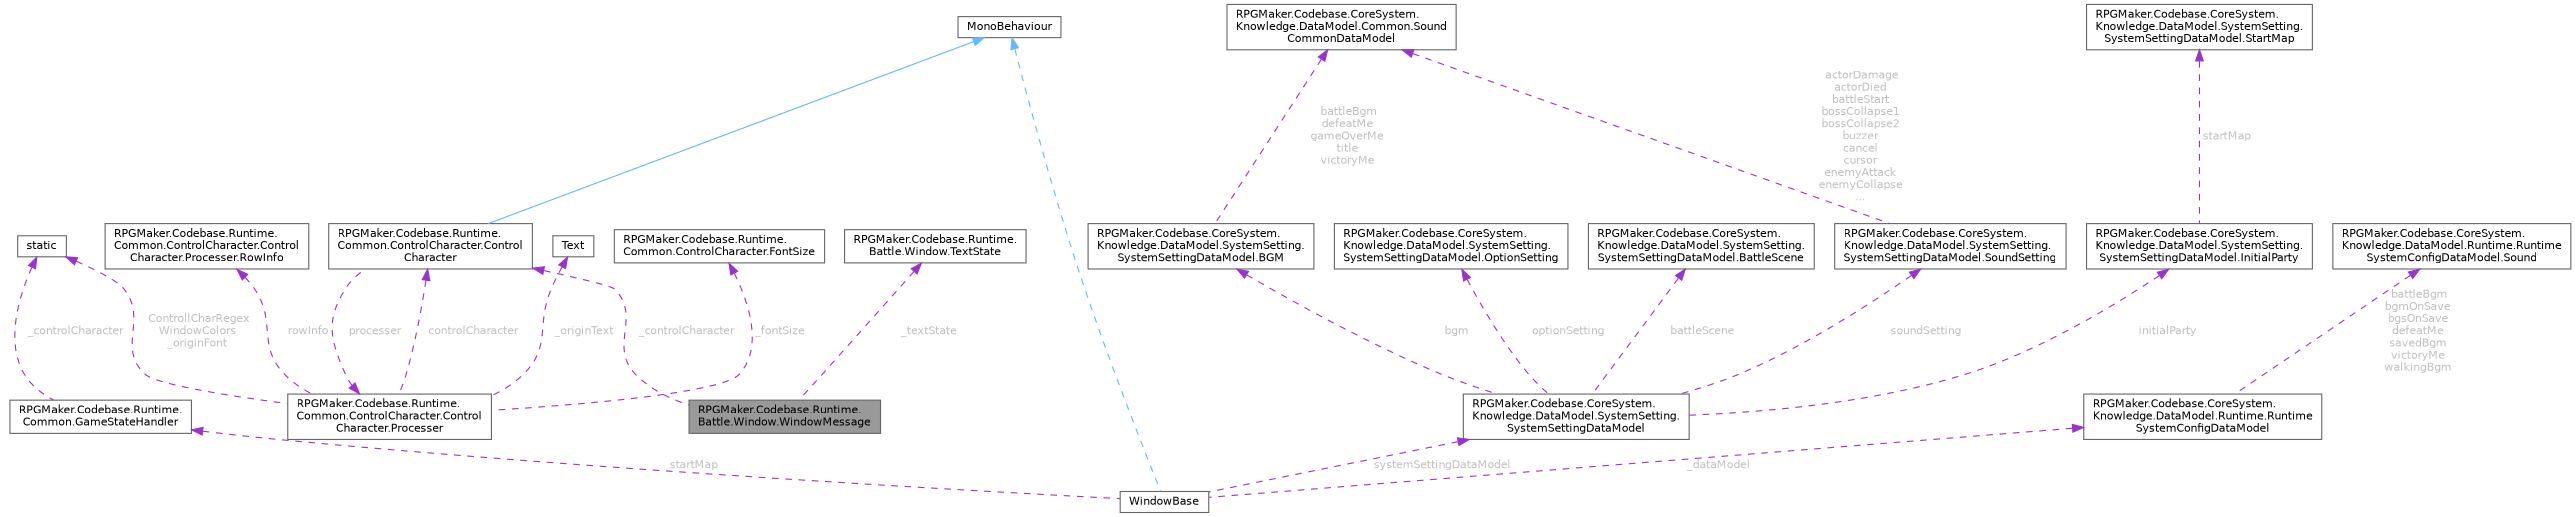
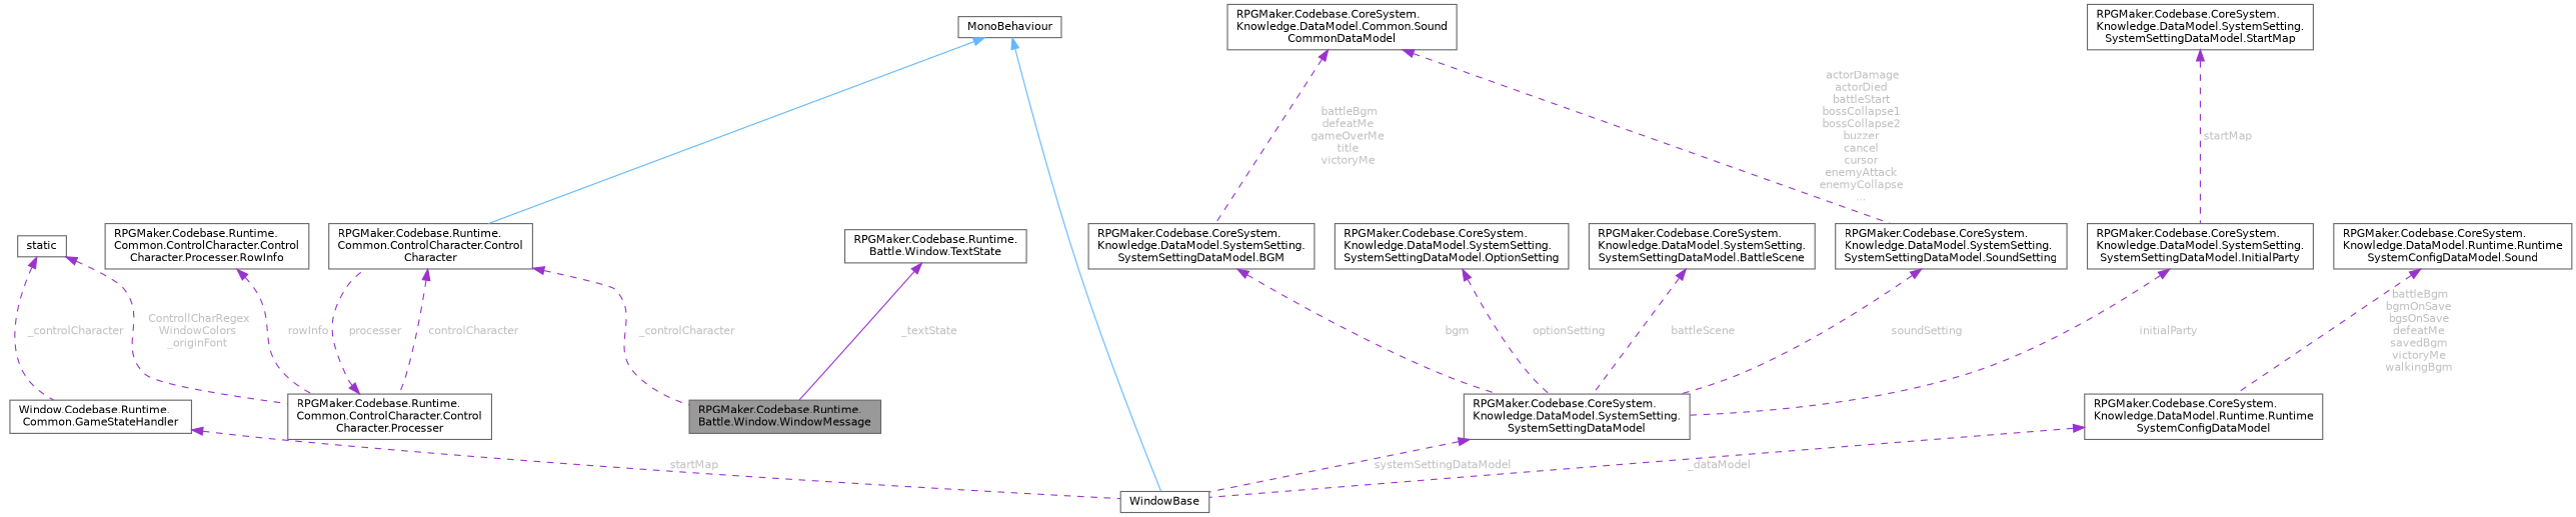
  digraph {
    rankdir=TB
    node [color=gray40 fillcolor=white fontname=Helvetica fontsize=10 shape=box style=filled]
    edge [color=darkorchid3 dir=back fontname=Helvetica fontsize=10 labelfontname=Helvetica labelfontsize=10 style=dashed fontcolor=grey]
    n1 [fillcolor=grey60 fontcolor=black height=0.2 label="RPGMaker.Codebase.Runtime.\lBattle.Window.WindowMessage" width=0.4]
    n2 [height=0.2 label=WindowBase width=0.4]
    n3 [height=0.2 label=MonoBehaviour width=0.4]
    n4 [height=0.2 label="RPGMaker.Codebase.Runtime.\lCommon.ControlCharacter.Control\lCharacter" width=0.4]
    n5 [height=0.2 label="RPGMaker.Codebase.Runtime.\lCommon.ControlCharacter.Control\lCharacter.Processer" width=0.4]
-   n6 [height=0.2 label="RPGMaker.Codebase.Runtime.\lCommon.GameStateHandler" width=0.4]
+   n6 [height=0.2 label="Window.Codebase.Runtime.\lCommon.GameStateHandler" width=0.4]
    n7 [height=0.2 label=static width=0.4]
    n8 [height=0.2 label="RPGMaker.Codebase.CoreSystem.\lKnowledge.DataModel.SystemSetting.\lSystemSettingDataModel" width=0.4]
    n9 [height=0.2 label="RPGMaker.Codebase.CoreSystem.\lKnowledge.DataModel.SystemSetting.\lSystemSettingDataModel.BattleScene" width=0.4]
    n10 [height=0.2 label="RPGMaker.Codebase.CoreSystem.\lKnowledge.DataModel.SystemSetting.\lSystemSettingDataModel.BGM" width=0.4]
    n11 [height=0.2 label="RPGMaker.Codebase.CoreSystem.\lKnowledge.DataModel.Common.Sound\lCommonDataModel" width=0.4]
    n12 [height=0.2 label="RPGMaker.Codebase.CoreSystem.\lKnowledge.DataModel.SystemSetting.\lSystemSettingDataModel.SoundSetting" width=0.4]
    n13 [height=0.2 label="RPGMaker.Codebase.CoreSystem.\lKnowledge.DataModel.SystemSetting.\lSystemSettingDataModel.InitialParty" width=0.4]
    n14 [height=0.2 label="RPGMaker.Codebase.CoreSystem.\lKnowledge.DataModel.SystemSetting.\lSystemSettingDataModel.StartMap" width=0.4]
    n15 [height=0.2 label="RPGMaker.Codebase.CoreSystem.\lKnowledge.DataModel.SystemSetting.\lSystemSettingDataModel.OptionSetting" width=0.4]
    n16 [height=0.2 label="RPGMaker.Codebase.CoreSystem.\lKnowledge.DataModel.Runtime.Runtime\lSystemConfigDataModel" width=0.4]
    n17 [height=0.2 label="RPGMaker.Codebase.CoreSystem.\lKnowledge.DataModel.Runtime.Runtime\lSystemConfigDataModel.Sound" width=0.4]
-   n18 [height=0.2 label=Text width=0.4]
-   n19 [height=0.2 label="RPGMaker.Codebase.Runtime.\lCommon.ControlCharacter.FontSize" width=0.4]
    n20 [height=0.2 label="RPGMaker.Codebase.Runtime.\lCommon.ControlCharacter.Control\lCharacter.Processer.RowInfo" width=0.4]
    n21 [height=0.2 label="RPGMaker.Codebase.Runtime.\lBattle.Window.TextState" width=0.4]
-   n3 -> n2 [color=steelblue1 fontcolor=""]
+   n3 -> n2 [color=steelblue1 style=solid fontcolor=""]
    n3 -> n4 [color=steelblue1 style=solid fontcolor=""]
    n4 -> n1 [label=" _controlCharacter"]
    n4 -> n5 [label=" controlCharacter"]
    n5 -> n4 [label=" processer"]
    n6 -> n2 [label=" startMap"]
    n7 -> n5 [label=" ControllCharRegex\nWindowColors\n_originFont"]
    n7 -> n6 [label=" _controlCharacter"]
    n8 -> n2 [label=" systemSettingDataModel"]
    n9 -> n8 [label=" battleScene"]
    n10 -> n8 [label=" bgm"]
    n11 -> n10 [label=" battleBgm\ndefeatMe\ngameOverMe\ntitle\nvictoryMe"]
    n11 -> n12 [label=" actorDamage\nactorDied\nbattleStart\nbossCollapse1\nbossCollapse2\nbuzzer\ncancel\ncursor\nenemyAttack\nenemyCollapse\n..."]
    n12 -> n8 [label=" soundSetting"]
    n13 -> n8 [label=" initialParty"]
    n14 -> n13 [label=" startMap"]
    n15 -> n8 [label=" optionSetting"]
    n16 -> n2 [label=" _dataModel"]
    n17 -> n16 [label=" battleBgm\nbgmOnSave\nbgsOnSave\ndefeatMe\nsavedBgm\nvictoryMe\nwalkingBgm"]
-   n18 -> n5 [label=" _originText"]
-   n19 -> n5 [label=" _fontSize"]
    n20 -> n5 [label=" rowInfo"]
-   n21 -> n1 [label=" _textState"]
+   n21 -> n1 [label=" _textState" style=solid]
  }
